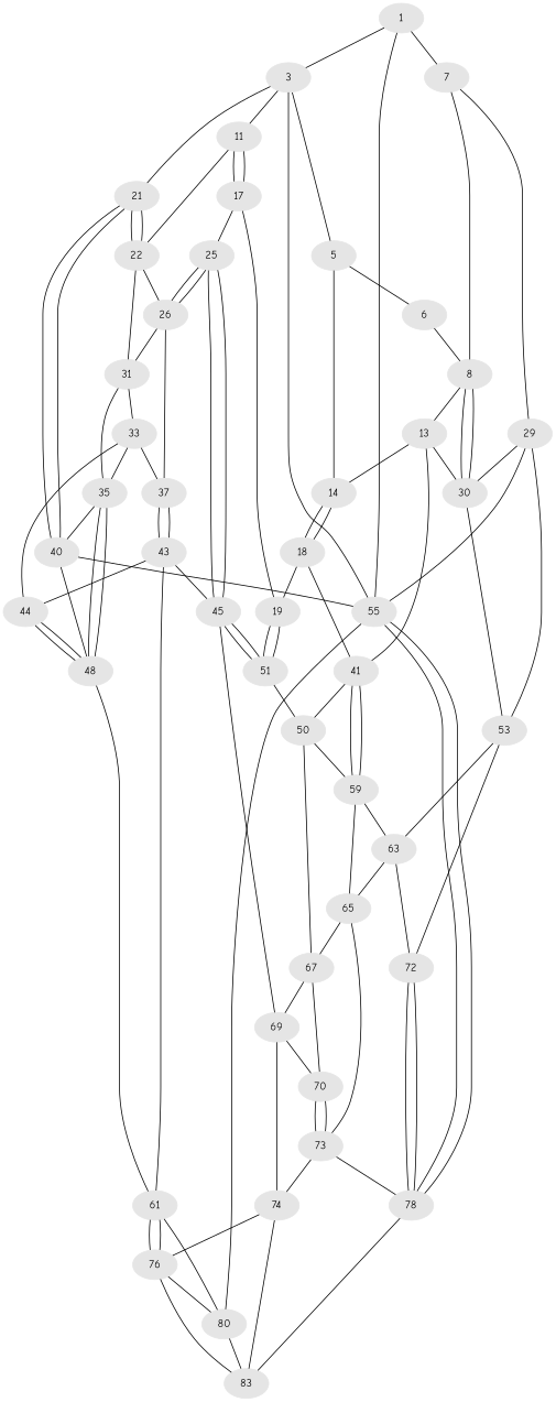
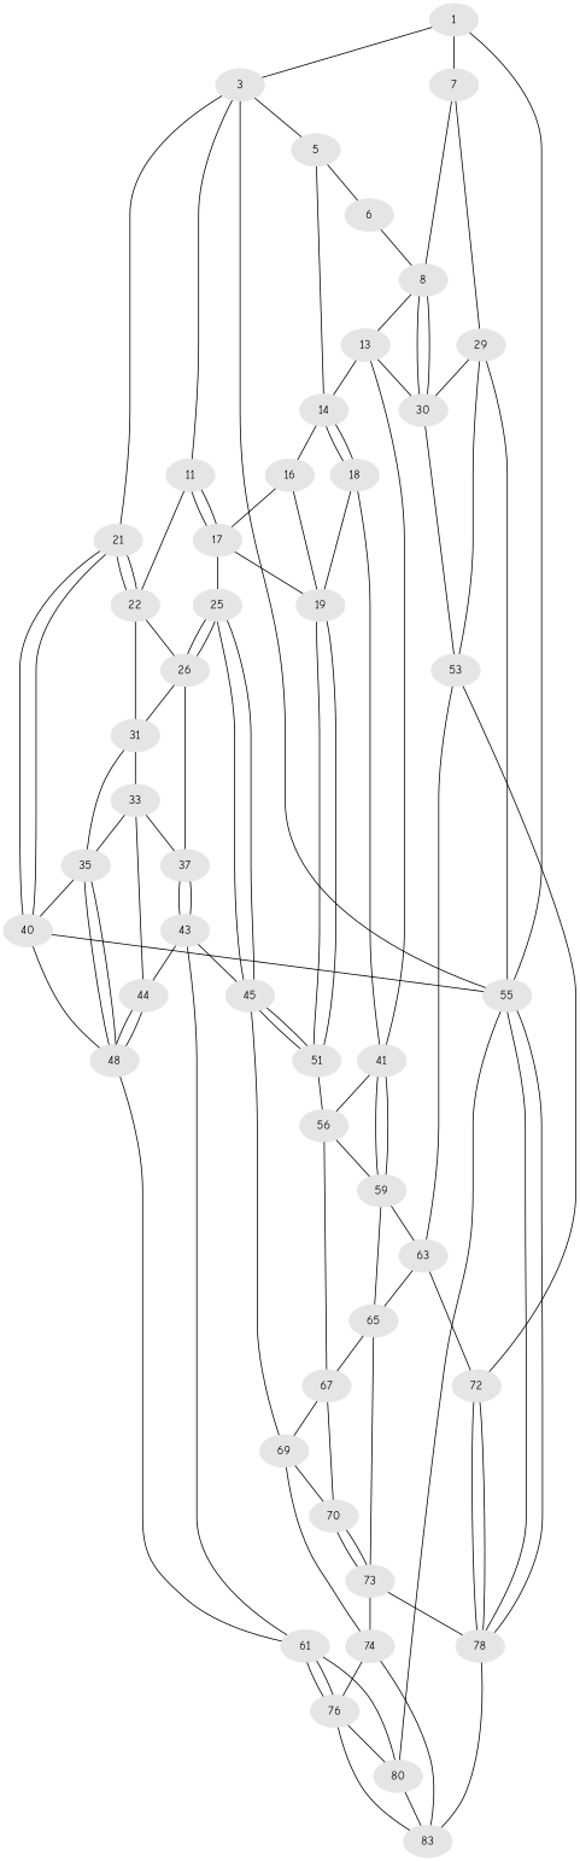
  graph {
    fontname="Comic Neue"
    node [color=gray90 fontname="Comic Neue" style=filled]
    edge [fontname="Comic Neue"]
    1 [super="+2"]
    3 [super="+4"]
    7 [super="+28"]
    55 [super="+58"]
    5 [super="+10"]
    11 [super="+12"]
    21
    8 [super="+9"]
    29 [super="+52"]
    78 [super="+79"]
    80 [super="+81"]
    6
    14 [super="+15"]
    17 [super="+24"]
    22 [super="+23"]
    40 [super="+50"]
+   16
    18
    13 [super="+39"]
    30 [super="+38"]
    53 [super="+54"]
    41 [super="+42"]
    19 [super="+20"]
    25
    26 [super="+27"]
    31 [super="+32"]
-   56 [super="+57" label=50]
+   56 [super="+57"]
    59 [super="+60"]
    51
    45 [super="+46"]
    48 [super="+49"]
    37
    33 [super="+34"]
    35 [super="+36"]
    69 [super="+71"]
    43 [super="+47"]
    63 [super="+64"]
    72
    44
    61 [super="+62"]
    67 [super="+68"]
    65 [super="+66"]
    76 [super="+82"]
    70
    74 [super="+75"]
    83 [super="+84"]
    73 [super="+77"]
    1 -- 3
    1 -- 7 [weight=2]
    1 -- 55
    3 -- 55
    3 -- 5
    3 -- 11
    3 -- 21
    7 -- 8
    7 -- 29
    55 -- 78
    55 -- 78
    55 -- 80
    5 -- 6
    5 -- 14
    11 -- 17
    11 -- 17
    11 -- 22
    21 -- 22
    21 -- 22
    21 -- 40
    21 -- 40
    8 -- 13
    8 -- 30
    8 -- 30
    29 -- 55
    29 -- 30
    29 -- 53
    78 -- 83
    80 -- 83
    6 -- 8
+   14 -- 16
    14 -- 18
    14 -- 18
    17 -- 19
    17 -- 25
    22 -- 26
    22 -- 31
    40 -- 55
    40 -- 48
+   16 -- 17
+   16 -- 19
    18 -- 41
    18 -- 19
    13 -- 14
    13 -- 30
    13 -- 41
    30 -- 53
    53 -- 63
    53 -- 72
    41 -- 56
    41 -- 59
    41 -- 59
    19 -- 51
    19 -- 51
    25 -- 26
    25 -- 26
    25 -- 45
    25 -- 45
    26 -- 31
    26 -- 37
    31 -- 33
    31 -- 35
    56 -- 59
    56 -- 67
    59 -- 63
    59 -- 65
    51 -- 56
    45 -- 51
    45 -- 51
    45 -- 69
    48 -- 61
    37 -- 43
    37 -- 43
    33 -- 37
    33 -- 35
    33 -- 44
    35 -- 40
    35 -- 48
    35 -- 48
    69 -- 70
    69 -- 74
    43 -- 45
    43 -- 44
    43 -- 61
    63 -- 72
    63 -- 65
    72 -- 78
    72 -- 78
    44 -- 48
    44 -- 48
    61 -- 80
    61 -- 76
    61 -- 76
    67 -- 69
    67 -- 70
    65 -- 67
    65 -- 73
    76 -- 80
    76 -- 83
    70 -- 73
    70 -- 73
    74 -- 76
    74 -- 83
    73 -- 78
    73 -- 74
  }
